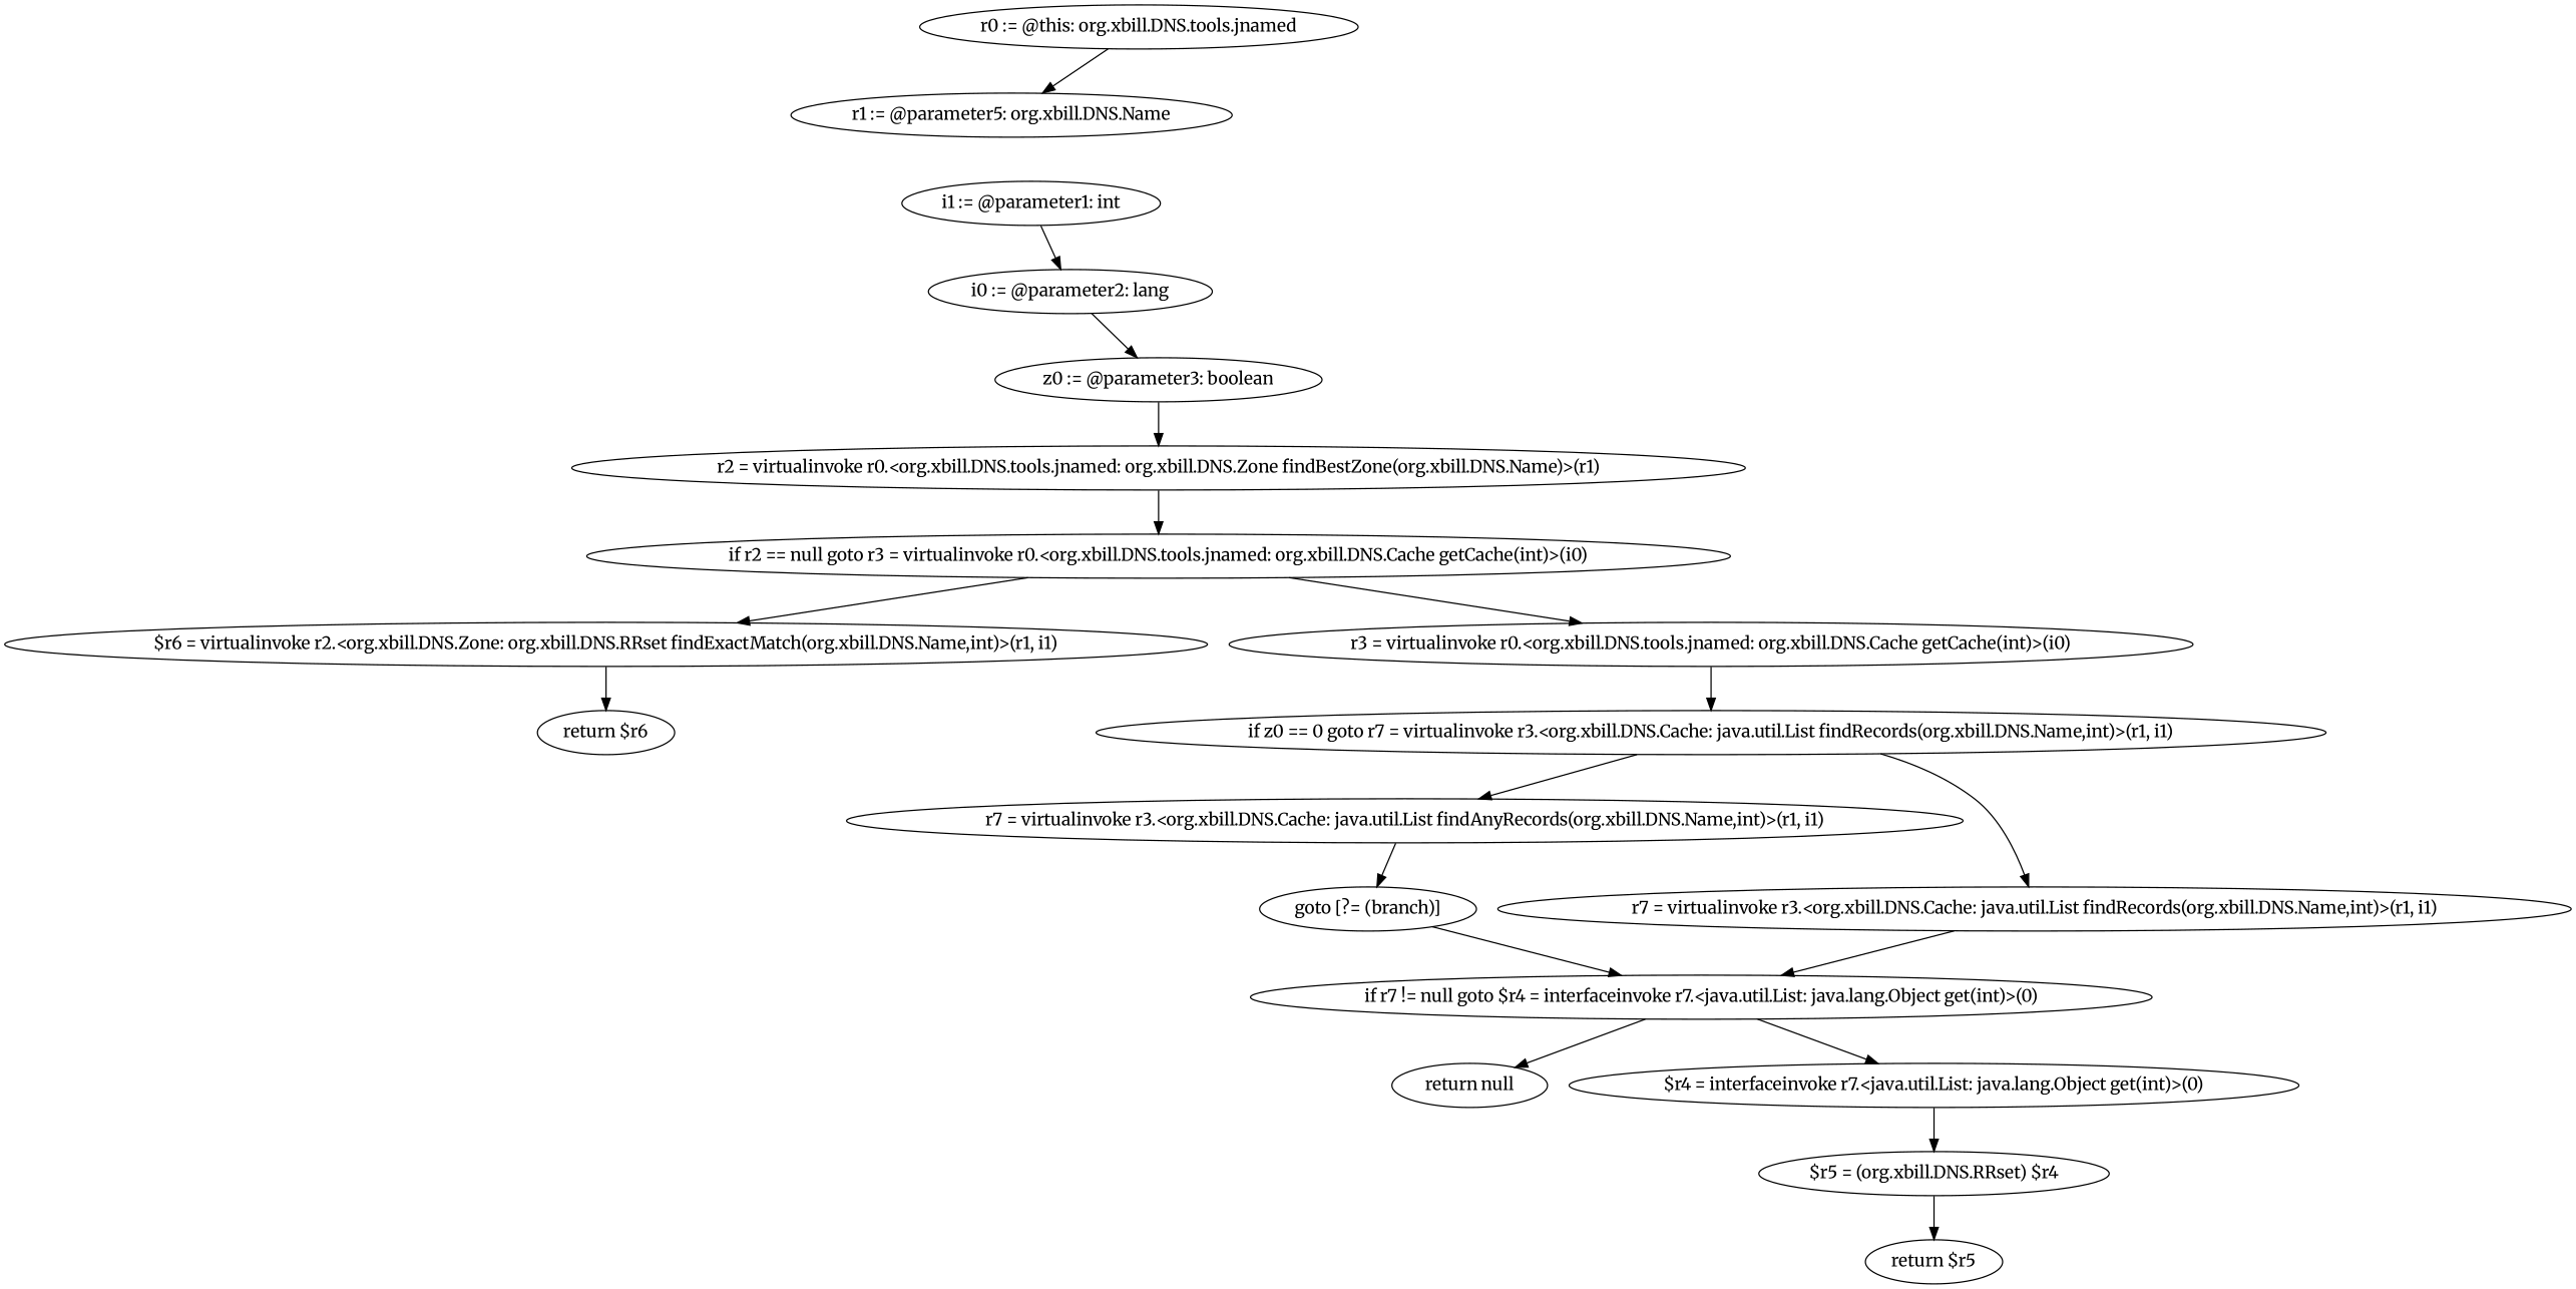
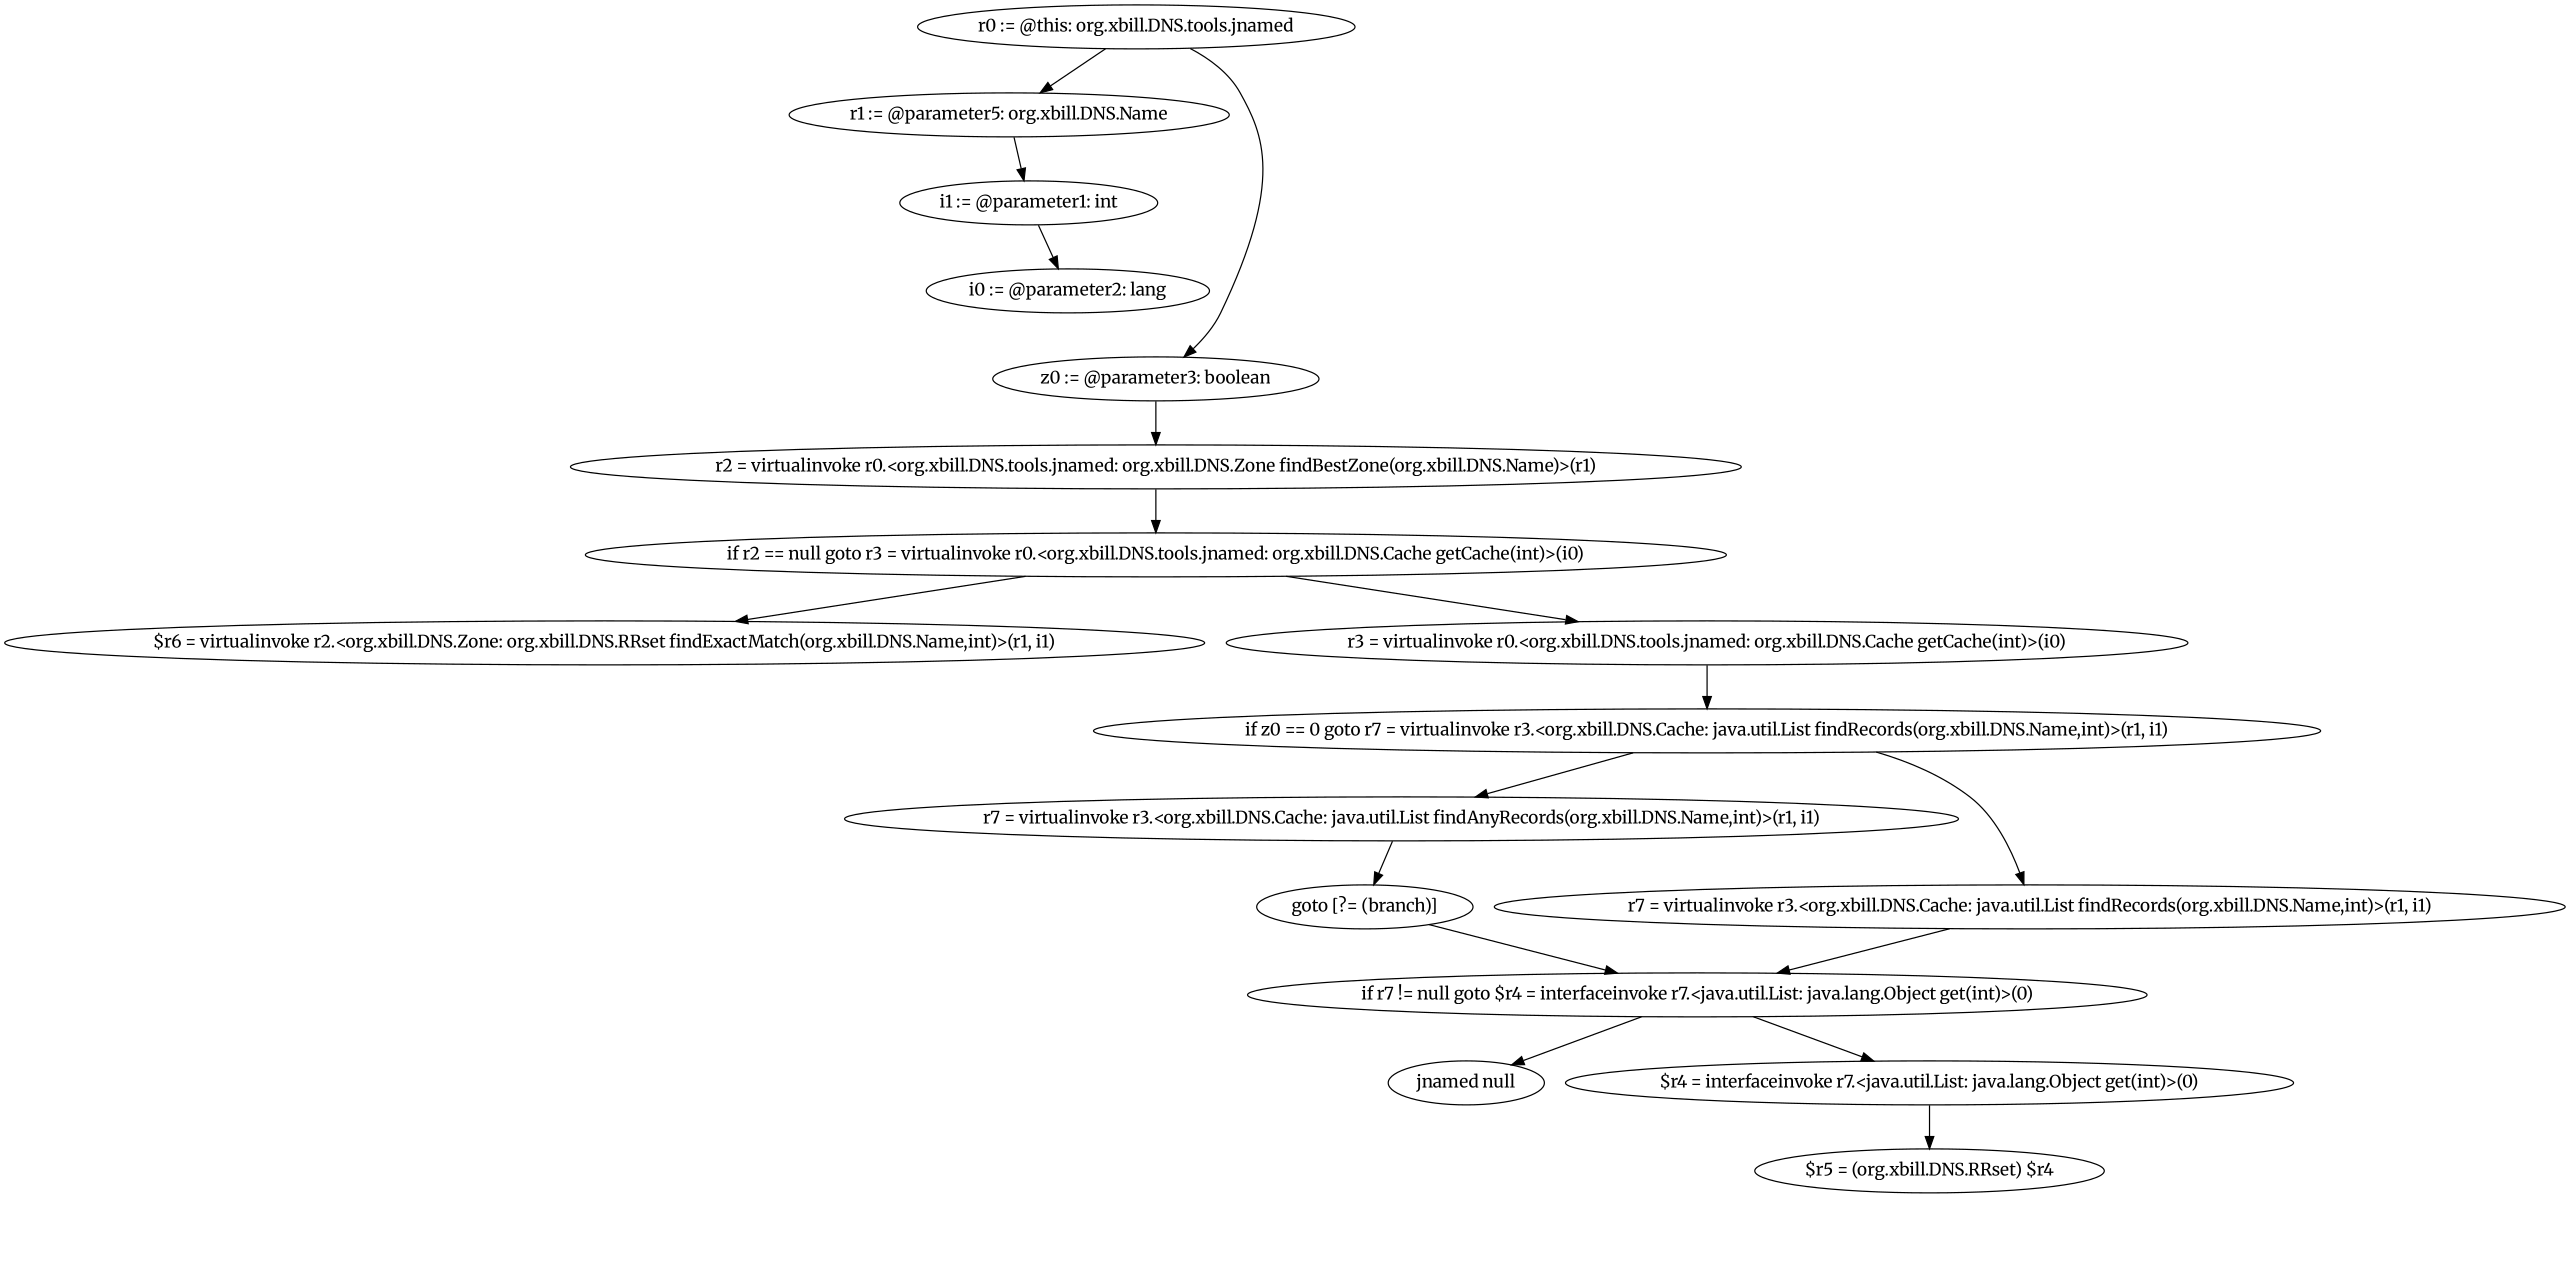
  digraph {
    fontname=Merriweather
    node [fontname=Merriweather]
    edge [fontname=Merriweather]
    n1 [label="r1 := @parameter5: org.xbill.DNS.Name"]
    "r0 := @this: org.xbill.DNS.tools.jnamed"
    "i1 := @parameter1: int"
    n4 [label="i0 := @parameter2: lang"]
    "z0 := @parameter3: boolean"
    "r2 = virtualinvoke r0.<org.xbill.DNS.tools.jnamed: org.xbill.DNS.Zone findBestZone(org.xbill.DNS.Name)>(r1)"
    "if r2 == null goto r3 = virtualinvoke r0.<org.xbill.DNS.tools.jnamed: org.xbill.DNS.Cache getCache(int)>(i0)"
    "$r6 = virtualinvoke r2.<org.xbill.DNS.Zone: org.xbill.DNS.RRset findExactMatch(org.xbill.DNS.Name,int)>(r1, i1)"
    "r3 = virtualinvoke r0.<org.xbill.DNS.tools.jnamed: org.xbill.DNS.Cache getCache(int)>(i0)"
-   "return $r6"
    "if z0 == 0 goto r7 = virtualinvoke r3.<org.xbill.DNS.Cache: java.util.List findRecords(org.xbill.DNS.Name,int)>(r1, i1)"
    "r7 = virtualinvoke r3.<org.xbill.DNS.Cache: java.util.List findAnyRecords(org.xbill.DNS.Name,int)>(r1, i1)"
    "r7 = virtualinvoke r3.<org.xbill.DNS.Cache: java.util.List findRecords(org.xbill.DNS.Name,int)>(r1, i1)"
    "goto [?= (branch)]"
    "if r7 != null goto $r4 = interfaceinvoke r7.<java.util.List: java.lang.Object get(int)>(0)"
-   "return null"
+   "return null" [label="jnamed null"]
    "$r4 = interfaceinvoke r7.<java.util.List: java.lang.Object get(int)>(0)"
    "$r5 = (org.xbill.DNS.RRset) $r4"
-   "return $r5"
+   n1 -> "i1 := @parameter1: int"
    "r0 := @this: org.xbill.DNS.tools.jnamed" -> n1
    "i1 := @parameter1: int" -> n4
-   n4 -> "z0 := @parameter3: boolean"
+   "r0 := @this: org.xbill.DNS.tools.jnamed" -> "z0 := @parameter3: boolean"
    "z0 := @parameter3: boolean" -> "r2 = virtualinvoke r0.<org.xbill.DNS.tools.jnamed: org.xbill.DNS.Zone findBestZone(org.xbill.DNS.Name)>(r1)"
    "r2 = virtualinvoke r0.<org.xbill.DNS.tools.jnamed: org.xbill.DNS.Zone findBestZone(org.xbill.DNS.Name)>(r1)" -> "if r2 == null goto r3 = virtualinvoke r0.<org.xbill.DNS.tools.jnamed: org.xbill.DNS.Cache getCache(int)>(i0)"
    "if r2 == null goto r3 = virtualinvoke r0.<org.xbill.DNS.tools.jnamed: org.xbill.DNS.Cache getCache(int)>(i0)" -> "$r6 = virtualinvoke r2.<org.xbill.DNS.Zone: org.xbill.DNS.RRset findExactMatch(org.xbill.DNS.Name,int)>(r1, i1)"
    "if r2 == null goto r3 = virtualinvoke r0.<org.xbill.DNS.tools.jnamed: org.xbill.DNS.Cache getCache(int)>(i0)" -> "r3 = virtualinvoke r0.<org.xbill.DNS.tools.jnamed: org.xbill.DNS.Cache getCache(int)>(i0)"
-   "$r6 = virtualinvoke r2.<org.xbill.DNS.Zone: org.xbill.DNS.RRset findExactMatch(org.xbill.DNS.Name,int)>(r1, i1)" -> "return $r6"
    "r3 = virtualinvoke r0.<org.xbill.DNS.tools.jnamed: org.xbill.DNS.Cache getCache(int)>(i0)" -> "if z0 == 0 goto r7 = virtualinvoke r3.<org.xbill.DNS.Cache: java.util.List findRecords(org.xbill.DNS.Name,int)>(r1, i1)"
    "if z0 == 0 goto r7 = virtualinvoke r3.<org.xbill.DNS.Cache: java.util.List findRecords(org.xbill.DNS.Name,int)>(r1, i1)" -> "r7 = virtualinvoke r3.<org.xbill.DNS.Cache: java.util.List findAnyRecords(org.xbill.DNS.Name,int)>(r1, i1)"
    "if z0 == 0 goto r7 = virtualinvoke r3.<org.xbill.DNS.Cache: java.util.List findRecords(org.xbill.DNS.Name,int)>(r1, i1)" -> "r7 = virtualinvoke r3.<org.xbill.DNS.Cache: java.util.List findRecords(org.xbill.DNS.Name,int)>(r1, i1)"
    "r7 = virtualinvoke r3.<org.xbill.DNS.Cache: java.util.List findAnyRecords(org.xbill.DNS.Name,int)>(r1, i1)" -> "goto [?= (branch)]"
    "r7 = virtualinvoke r3.<org.xbill.DNS.Cache: java.util.List findRecords(org.xbill.DNS.Name,int)>(r1, i1)" -> "if r7 != null goto $r4 = interfaceinvoke r7.<java.util.List: java.lang.Object get(int)>(0)"
    "goto [?= (branch)]" -> "if r7 != null goto $r4 = interfaceinvoke r7.<java.util.List: java.lang.Object get(int)>(0)"
    "if r7 != null goto $r4 = interfaceinvoke r7.<java.util.List: java.lang.Object get(int)>(0)" -> "return null"
    "if r7 != null goto $r4 = interfaceinvoke r7.<java.util.List: java.lang.Object get(int)>(0)" -> "$r4 = interfaceinvoke r7.<java.util.List: java.lang.Object get(int)>(0)"
    "$r4 = interfaceinvoke r7.<java.util.List: java.lang.Object get(int)>(0)" -> "$r5 = (org.xbill.DNS.RRset) $r4"
-   "$r5 = (org.xbill.DNS.RRset) $r4" -> "return $r5"
  }
